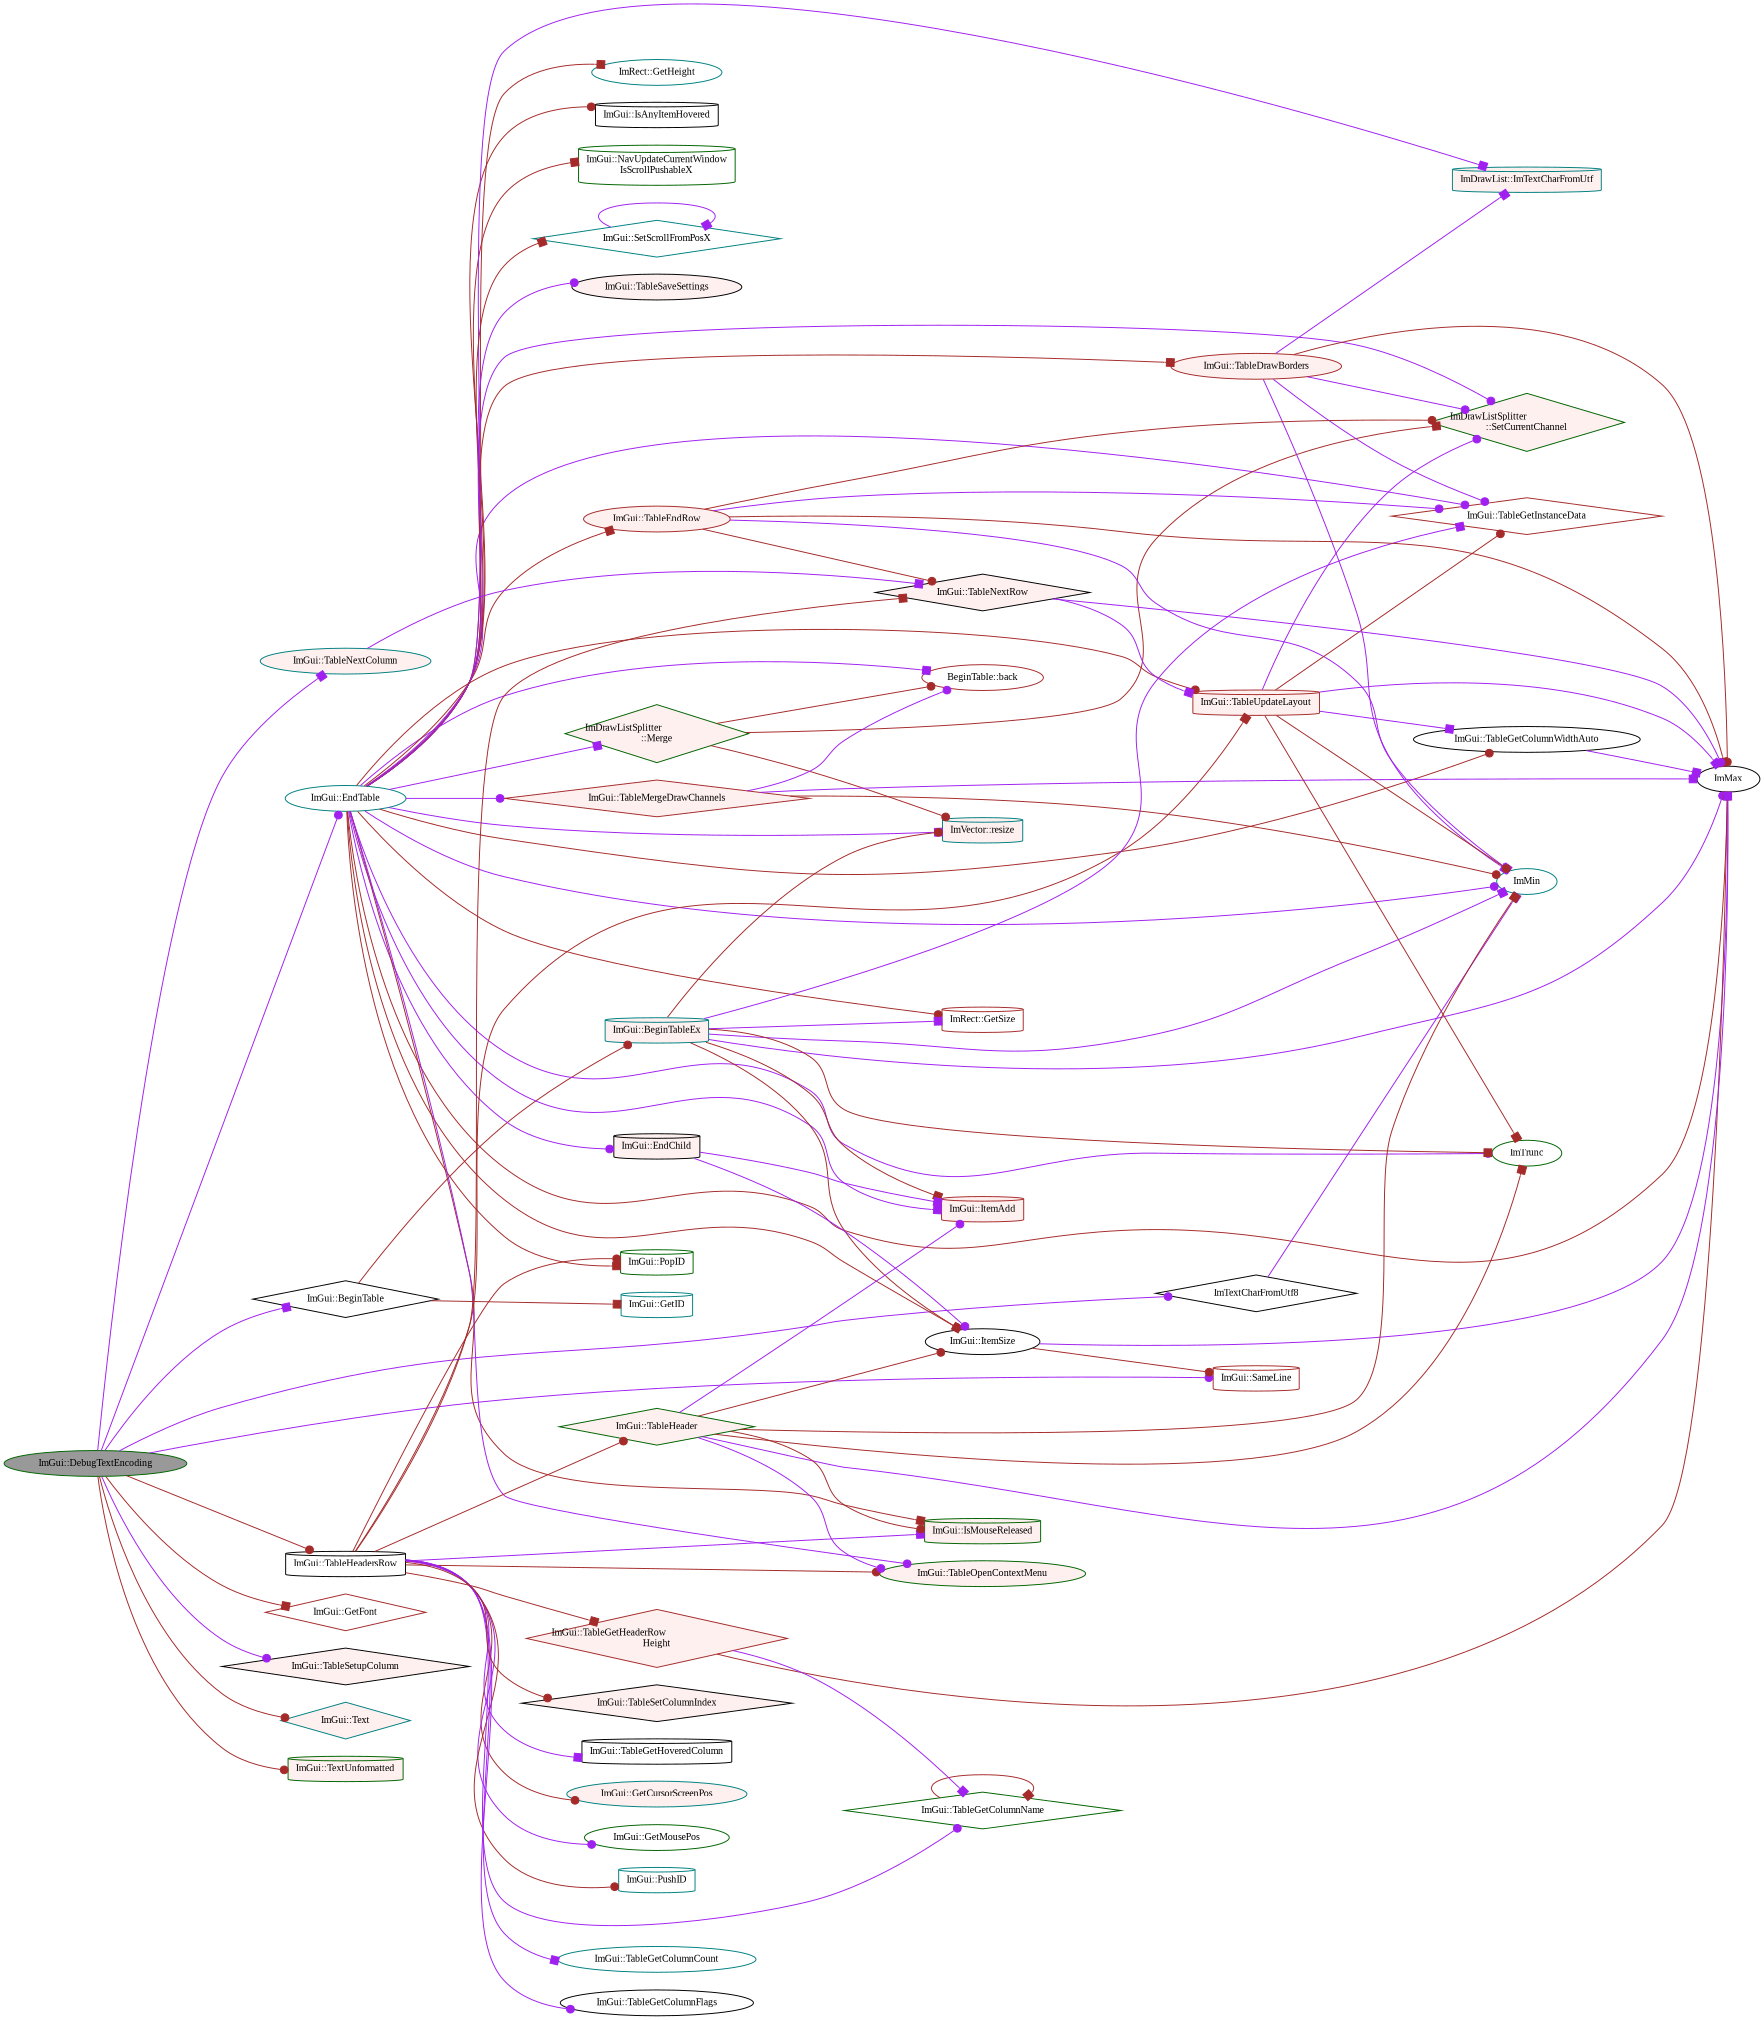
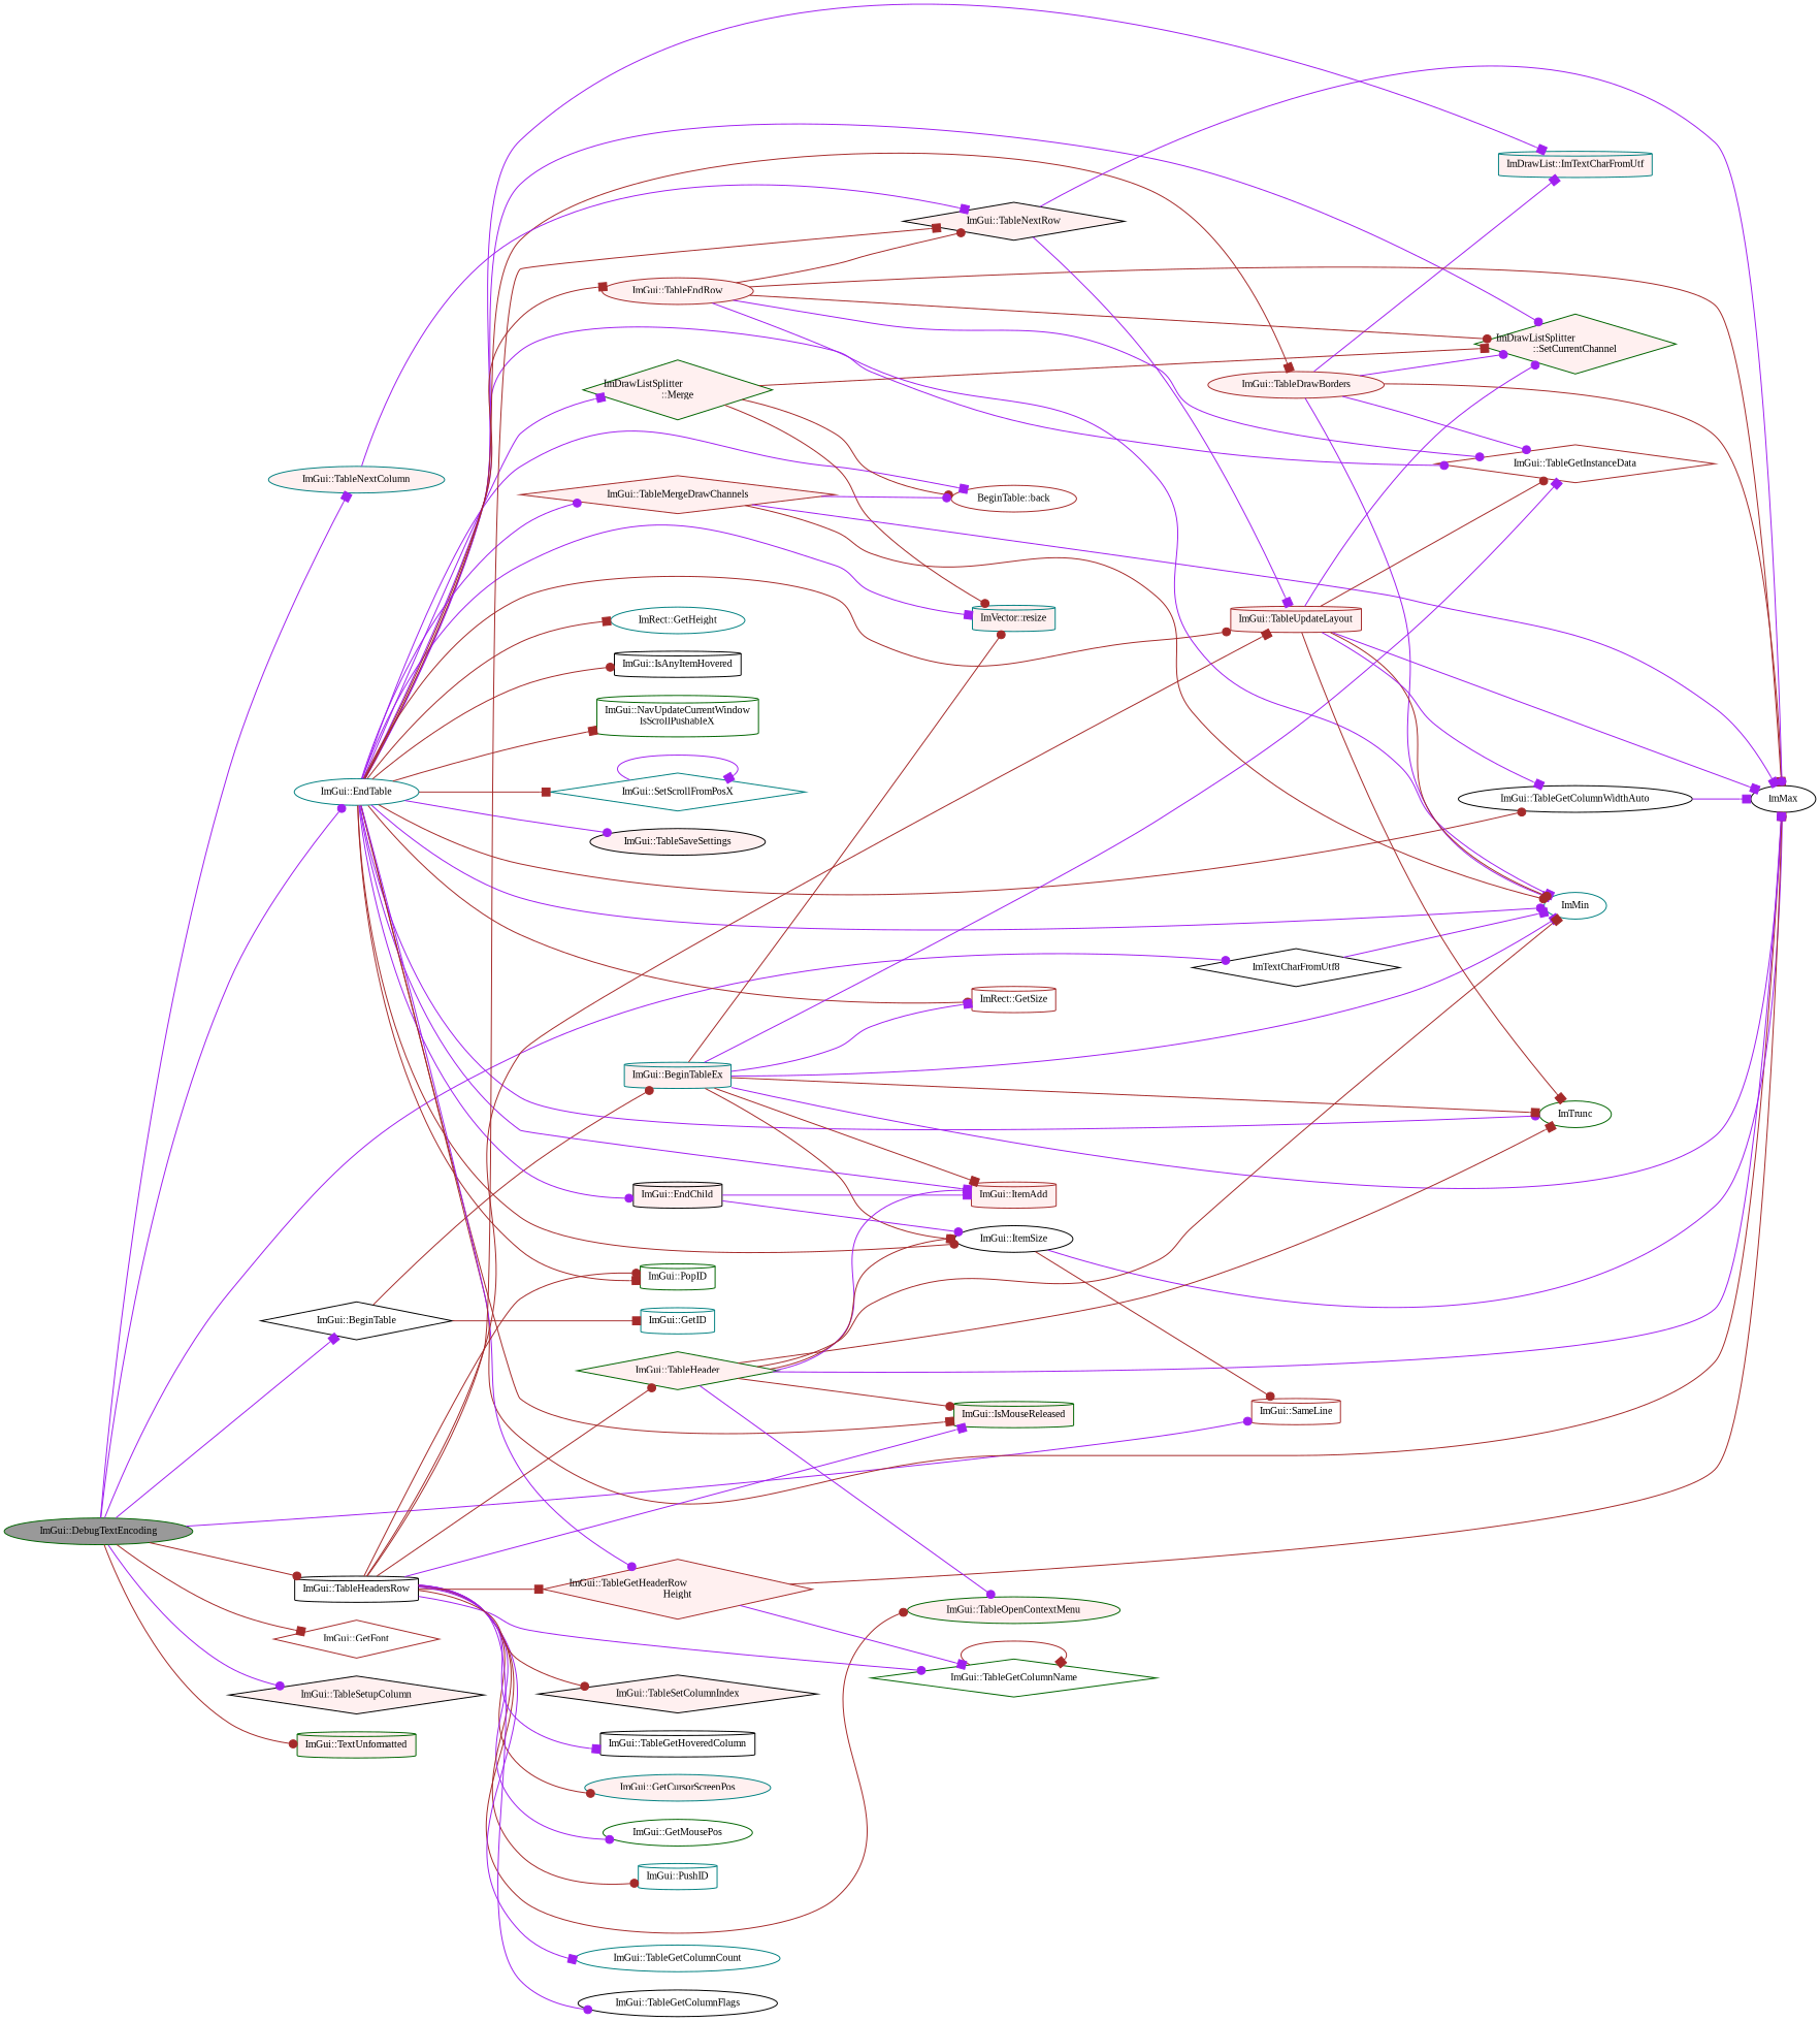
  digraph {
    fontname="Liberation Serif"
    rankdir=LR
    node [color=black fillcolor=white fontname="Liberation Serif" fontsize=10 shape=ellipse style=filled]
    edge [arrowhead=dot color=purple fontname="Liberation Serif" fontsize=10 labelfontname=Helvetica labelfontsize=10 style=solid]
    n1 [color=darkgreen fillcolor=grey60 fontcolor=black height=0.2 label="ImGui::DebugTextEncoding" width=0.4]
    n2 [height=0.2 label="ImGui::BeginTable" shape=diamond width=0.4]
    n3 [color=brown height=0.2 label="ImGui::SameLine" shape=cylinder width=0.4]
    n4 [color=teal height=0.2 label="ImGui::EndTable" width=0.4]
    n5 [color=brown height=0.2 label="ImGui::GetFont" shape=diamond width=0.4]
    n6 [height=0.2 label=ImTextCharFromUtf8 shape=diamond width=0.4]
    n7 [height=0.2 label="ImGui::TableHeadersRow" shape=cylinder width=0.4]
    n8 [color=teal fillcolor="#FFF0F0" height=0.2 label="ImGui::TableNextColumn" width=0.4]
    n9 [fillcolor="#FFF0F0" height=0.2 label="ImGui::TableSetupColumn" shape=diamond width=0.4]
-   n10 [color=teal fillcolor="#FFF0F0" height=0.2 label="ImGui::Text" shape=diamond width=0.4]
    n11 [color=darkgreen fillcolor="#FFF0F0" height=0.2 label="ImGui::TextUnformatted" shape=cylinder width=0.4]
    n12 [color=teal fillcolor="#FFF0F0" height=0.2 label="ImGui::BeginTableEx" shape=cylinder width=0.4]
    n13 [color=teal height=0.2 label="ImGui::GetID" shape=cylinder width=0.4]
    n14 [color=brown height=0.2 label="ImRect::GetSize" shape=cylinder width=0.4]
    n15 [height=0.2 label=ImMax width=0.4]
    n16 [color=teal height=0.2 label=ImMin width=0.4]
    n17 [color=darkgreen height=0.2 label=ImTrunc width=0.4]
    n18 [color=brown fillcolor="#FFF0F0" height=0.2 label="ImGui::ItemAdd" shape=cylinder width=0.4]
    n19 [height=0.2 label="ImGui::ItemSize" width=0.4]
    n20 [color=teal fillcolor="#FFF0F0" height=0.2 label="ImVector::resize" shape=cylinder width=0.4]
    n21 [color=brown height=0.2 label="ImGui::TableGetInstanceData" shape=diamond width=0.4]
    n22 [color=brown height=0.2 label="BeginTable::back" width=0.4]
    n23 [fillcolor="#FFF0F0" height=0.2 label="ImGui::EndChild" shape=cylinder width=0.4]
    n24 [color=teal height=0.2 label="ImRect::GetHeight" width=0.4]
    n25 [height=0.2 label="ImGui::IsAnyItemHovered" shape=cylinder width=0.4]
    n26 [color=darkgreen fillcolor="#FFF0F0" height=0.2 label="ImGui::IsMouseReleased" shape=cylinder width=0.4]
    n27 [color=darkgreen fillcolor="#FFF0F0" height=0.2 label="ImDrawListSplitter\l::Merge" shape=diamond width=0.4]
    n28 [color=darkgreen fillcolor="#FFF0F0" height=0.2 label="ImDrawListSplitter\l::SetCurrentChannel" shape=diamond width=0.4]
    n29 [color=darkgreen height=0.2 label="ImGui::NavUpdateCurrentWindow\lIsScrollPushableX" shape=cylinder width=0.4]
    n30 [color=teal fillcolor="#FFF0F0" height=0.2 label="ImDrawList::ImTextCharFromUtf" shape=cylinder width=0.4]
    n31 [color=darkgreen height=0.2 label="ImGui::PopID" shape=cylinder width=0.4]
    n32 [color=teal height=0.2 label="ImGui::SetScrollFromPosX" shape=diamond width=0.4]
    n33 [color=brown fillcolor="#FFF0F0" height=0.2 label="ImGui::TableDrawBorders" width=0.4]
    n34 [color=brown fillcolor="#FFF0F0" height=0.2 label="ImGui::TableEndRow" width=0.4]
    n35 [height=0.2 label="ImGui::TableGetColumnWidthAuto" width=0.4]
    n36 [color=brown fillcolor="#FFF0F0" height=0.2 label="ImGui::TableMergeDrawChannels" shape=diamond width=0.4]
    n37 [color=darkgreen fillcolor="#FFF0F0" height=0.2 label="ImGui::TableOpenContextMenu" width=0.4]
    n38 [fillcolor="#FFF0F0" height=0.2 label="ImGui::TableSaveSettings" width=0.4]
    n39 [color=brown fillcolor="#FFF0F0" height=0.2 label="ImGui::TableUpdateLayout" shape=cylinder width=0.4]
    n40 [color=teal fillcolor="#FFF0F0" height=0.2 label="ImGui::GetCursorScreenPos" width=0.4]
    n41 [color=darkgreen height=0.2 label="ImGui::GetMousePos" width=0.4]
    n42 [color=teal height=0.2 label="ImGui::PushID" shape=cylinder width=0.4]
    n43 [color=teal height=0.2 label="ImGui::TableGetColumnCount" width=0.4]
    n44 [height=0.2 label="ImGui::TableGetColumnFlags" width=0.4]
    n45 [color=darkgreen height=0.2 label="ImGui::TableGetColumnName" shape=diamond width=0.4]
    n46 [color=brown fillcolor="#FFF0F0" height=0.2 label="ImGui::TableGetHeaderRow\lHeight" shape=diamond width=0.4]
    n47 [height=0.2 label="ImGui::TableGetHoveredColumn" shape=cylinder width=0.4]
    n48 [color=darkgreen fillcolor="#FFF0F0" height=0.2 label="ImGui::TableHeader" shape=diamond width=0.4]
    n49 [fillcolor="#FFF0F0" height=0.2 label="ImGui::TableNextRow" shape=diamond width=0.4]
    n50 [fillcolor="#FFF0F0" height=0.2 label="ImGui::TableSetColumnIndex" shape=diamond width=0.4]
    n1 -> n2 [arrowhead=box]
    n1 -> n3
    n1 -> n4
    n1 -> n5 [arrowhead=box color=brown]
    n1 -> n6
    n1 -> n7 [color=brown]
    n1 -> n8 [arrowhead=box]
    n1 -> n9
-   n1 -> n10 [color=brown]
    n1 -> n11 [color=brown]
    n2 -> n12 [color=brown]
    n2 -> n13 [arrowhead=box color=brown]
    n4 -> n14 [color=brown]
    n4 -> n15 [color=brown]
    n4 -> n16
    n4 -> n17
    n4 -> n18 [arrowhead=box]
    n4 -> n19 [color=brown]
    n4 -> n20 [arrowhead=box]
    n4 -> n21
    n4 -> n22 [arrowhead=box]
    n4 -> n23
    n4 -> n24 [arrowhead=box color=brown]
    n4 -> n25 [color=brown]
    n4 -> n26 [arrowhead=box color=brown]
    n4 -> n27 [arrowhead=box]
    n4 -> n28
    n4 -> n29 [arrowhead=box color=brown]
    n4 -> n30 [arrowhead=box]
    n4 -> n31 [arrowhead=box color=brown]
    n4 -> n32 [arrowhead=box color=brown]
    n4 -> n33 [arrowhead=box color=brown]
    n4 -> n34 [arrowhead=box color=brown]
    n4 -> n35 [color=brown]
    n4 -> n36
-   n4 -> n37
+   n4 -> n46
    n4 -> n38
    n4 -> n39 [color=brown]
    n6 -> n16 [arrowhead=box]
    n7 -> n26 [arrowhead=box]
    n7 -> n31 [color=brown]
    n7 -> n37 [color=brown]
    n7 -> n39 [arrowhead=box color=brown]
    n7 -> n40 [color=brown]
    n7 -> n41
    n7 -> n42 [color=brown]
    n7 -> n43 [arrowhead=box]
    n7 -> n44
    n7 -> n45
    n7 -> n46 [arrowhead=box color=brown]
    n7 -> n47 [arrowhead=box]
    n7 -> n48 [color=brown]
    n7 -> n49 [arrowhead=box color=brown]
    n7 -> n50 [color=brown]
    n8 -> n49 [arrowhead=box]
    n12 -> n14 [arrowhead=box]
    n12 -> n15
    n12 -> n16 [arrowhead=box]
    n12 -> n17 [arrowhead=box color=brown]
    n12 -> n18 [arrowhead=box color=brown]
    n12 -> n19 [arrowhead=box color=brown]
    n12 -> n20 [color=brown]
    n12 -> n21 [arrowhead=box]
    n19 -> n3 [color=brown]
    n19 -> n15
    n23 -> n18 [arrowhead=box]
    n23 -> n19
    n27 -> n20 [color=brown]
    n27 -> n22 [color=brown]
    n27 -> n28 [arrowhead=box color=brown]
    n32 -> n32 [arrowhead=box]
    n33 -> n15 [color=brown]
    n33 -> n16 [arrowhead=box]
    n33 -> n21
    n33 -> n28
    n33 -> n30 [arrowhead=box]
    n34 -> n15 [arrowhead=box color=brown]
    n34 -> n16 [arrowhead=box]
    n34 -> n21
    n34 -> n28 [color=brown]
    n34 -> n49 [color=brown]
    n35 -> n15 [arrowhead=box]
    n36 -> n15 [arrowhead=box]
    n36 -> n16 [color=brown]
    n36 -> n22
    n39 -> n15 [arrowhead=box]
    n39 -> n16 [color=brown]
    n39 -> n17 [arrowhead=box color=brown]
    n39 -> n21 [color=brown]
    n39 -> n28
    n39 -> n35 [arrowhead=box]
    n45 -> n45 [arrowhead=box color=brown]
    n46 -> n15 [arrowhead=box color=brown]
    n46 -> n45 [arrowhead=box]
    n48 -> n15 [arrowhead=box]
    n48 -> n16 [arrowhead=box color=brown]
    n48 -> n17 [arrowhead=box color=brown]
    n48 -> n18
    n48 -> n19 [color=brown]
    n48 -> n26 [color=brown]
    n48 -> n37
    n49 -> n15
    n49 -> n39 [arrowhead=box]
  }
